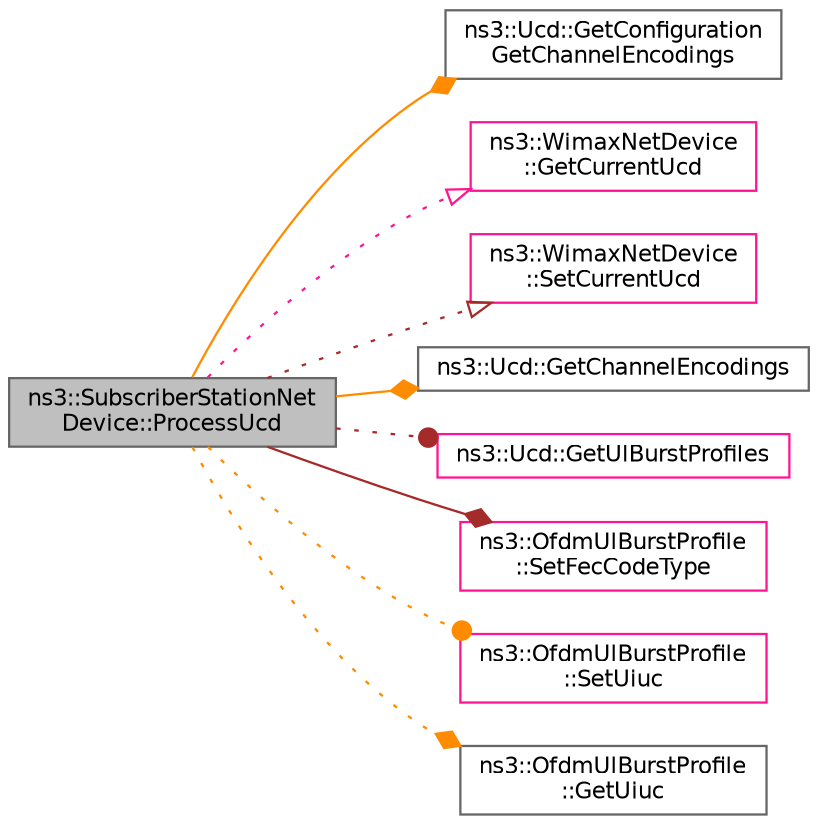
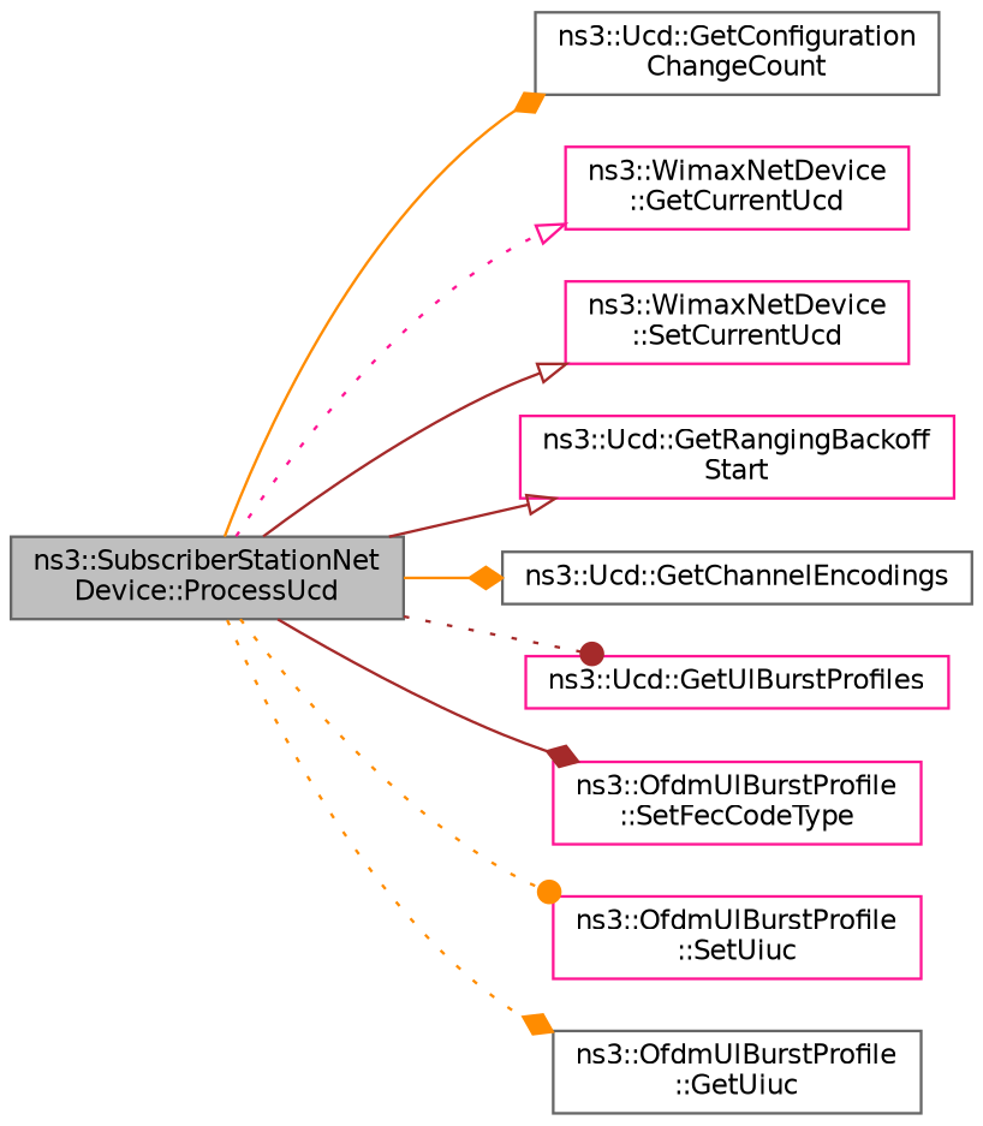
  digraph {
    rankdir=LR
    node [color=deeppink fillcolor=white fontname=Helvetica fontsize=10 shape=record style=filled]
    edge [arrowhead=diamond color=darkorange fontname=Helvetica fontsize=10 labelfontname=Helvetica labelfontsize=10 style=dotted]
    n1 [color=gray40 fillcolor=grey75 fontcolor=black height=0.2 label="ns3::SubscriberStationNet\lDevice::ProcessUcd" width=0.4]
-   n2 [color=gray40 height=0.2 label="ns3::Ucd::GetConfiguration\lGetChannelEncodings" width=0.4]
+   n2 [color=gray40 height=0.2 label="ns3::Ucd::GetConfiguration\lChangeCount" width=0.4]
    n3 [height=0.2 label="ns3::WimaxNetDevice\l::GetCurrentUcd" width=0.4]
    n4 [height=0.2 label="ns3::WimaxNetDevice\l::SetCurrentUcd" width=0.4]
+   n5 [height=0.2 label="ns3::Ucd::GetRangingBackoff\lStart" width=0.4]
    n6 [color=gray40 height=0.2 label="ns3::Ucd::GetChannelEncodings" width=0.4]
    n7 [height=0.2 label="ns3::Ucd::GetUlBurstProfiles" width=0.4]
    n8 [height=0.2 label="ns3::OfdmUlBurstProfile\l::SetFecCodeType" width=0.4]
    n9 [height=0.2 label="ns3::OfdmUlBurstProfile\l::SetUiuc" width=0.4]
    n10 [color=gray40 height=0.2 label="ns3::OfdmUlBurstProfile\l::GetUiuc" width=0.4]
    n1 -> n2 [style=solid]
    n1 -> n3 [arrowhead=onormal color=deeppink]
-   n1 -> n4 [arrowhead=onormal color=brown]
+   n1 -> n4 [arrowhead=onormal color=brown style=solid]
+   n1 -> n5 [arrowhead=onormal color=brown style=solid]
    n1 -> n6 [style=solid]
    n1 -> n7 [arrowhead=dot color=brown]
    n1 -> n8 [color=brown style=solid]
    n1 -> n9 [arrowhead=dot]
    n1 -> n10
  }
